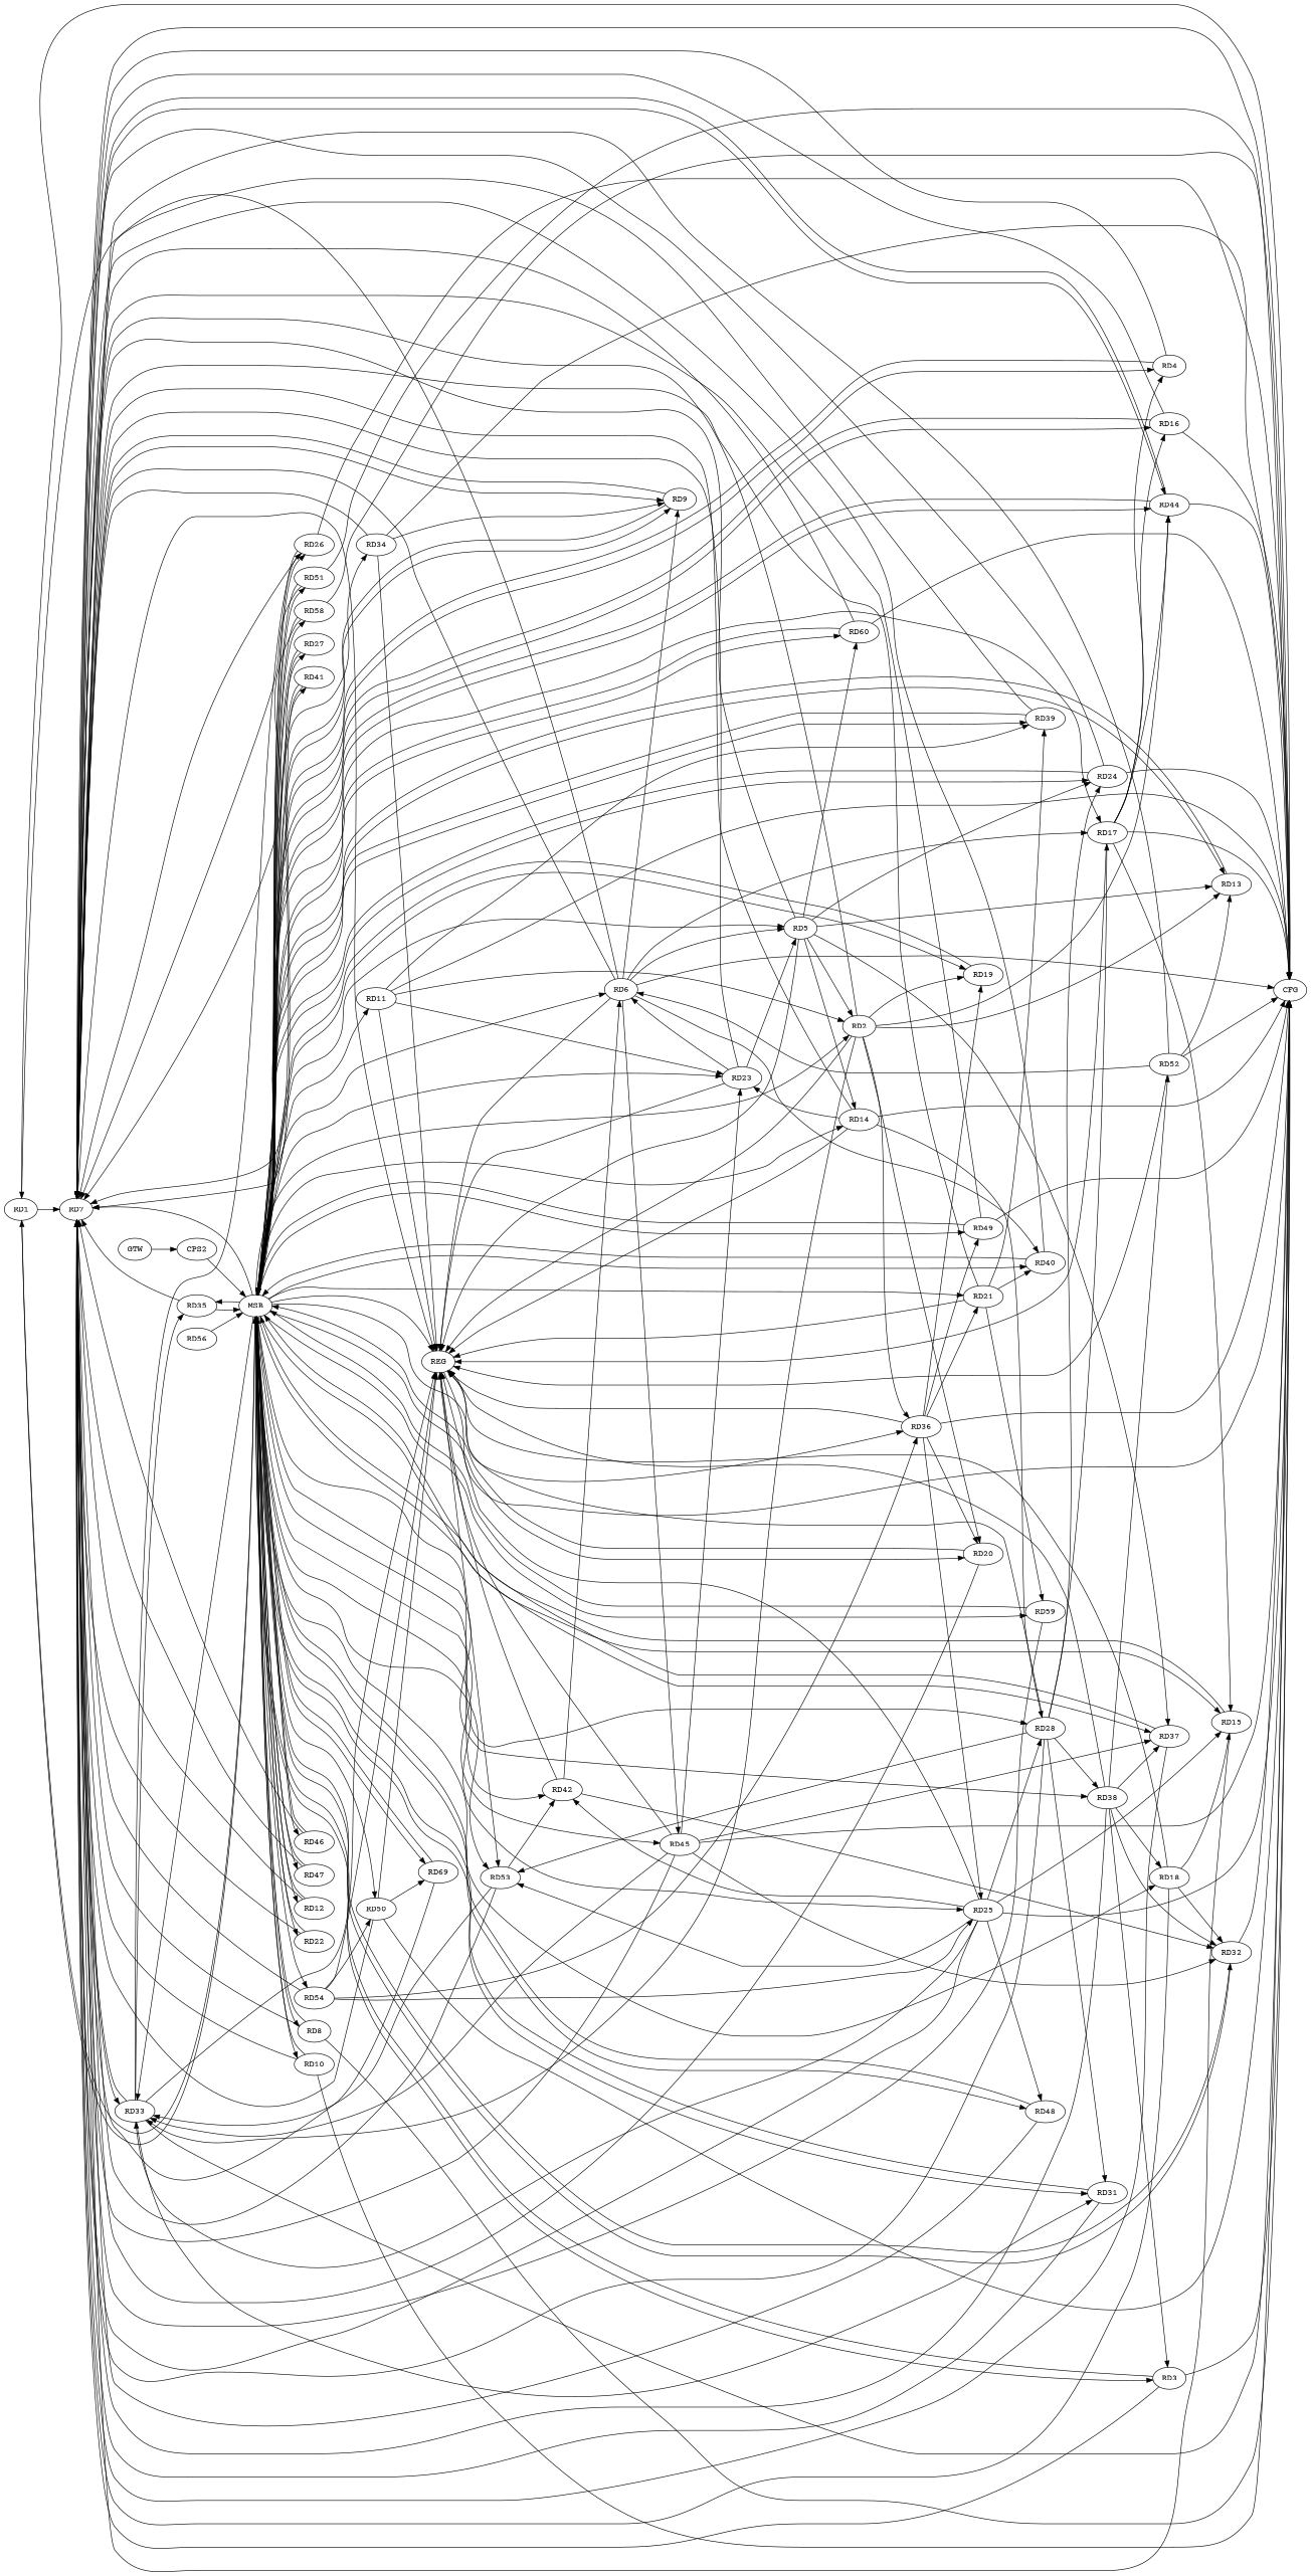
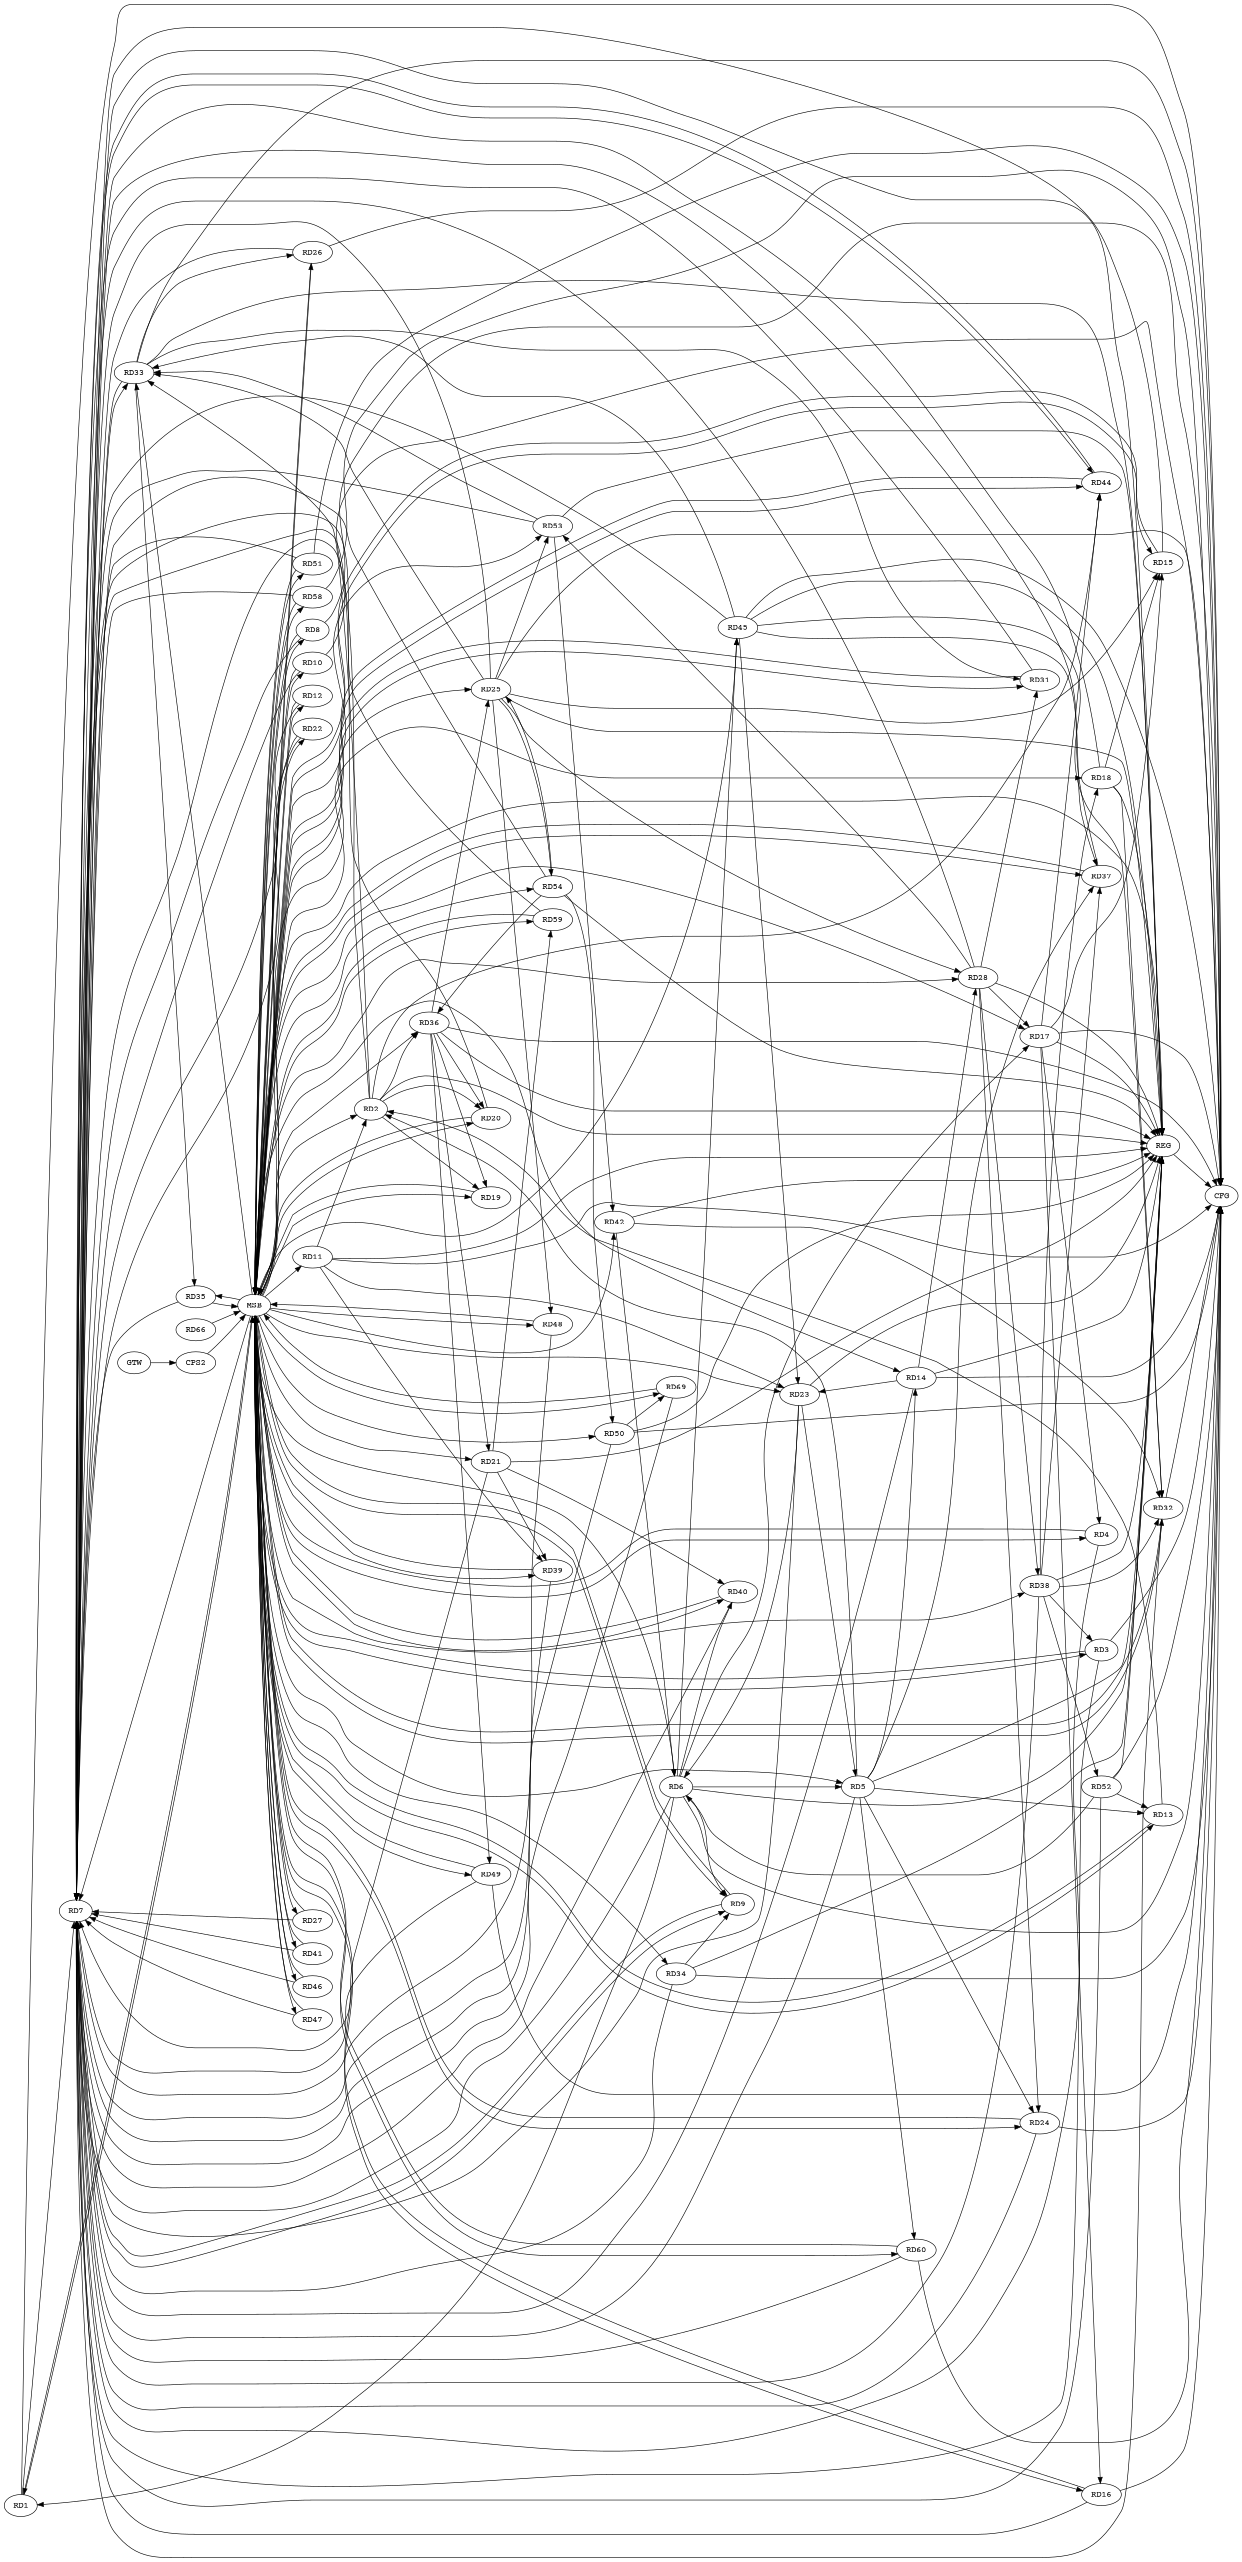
  strict digraph {
    fontname="Courier Prime"
    rankdir=LR
    node [fontname="Courier Prime"]
    edge [fontname="Courier Prime"]
    n1 [label=RD1]
    n2 [label=RD7]
    n3 [label=MSB]
    n4 [label=CFG]
    n5 [label=RD33]
    n6 [label=RD44]
    n7 [label=REG]
    n8 [label=RD9]
    n9 [label=RD2]
    n10 [label=RD13]
    n11 [label=RD19]
    n12 [label=RD20]
    n13 [label=RD36]
    n14 [label=RD3]
    n15 [label=RD4]
    n16 [label=RD5]
    n17 [label=RD14]
    n18 [label=RD24]
    n19 [label=RD60]
    n20 [label=RD37]
    n21 [label=RD6]
    n22 [label=RD17]
    n23 [label=RD40]
    n24 [label=RD45]
    n25 [label=RD8]
    n26 [label=RD10]
    n27 [label=RD11]
    n28 [label=RD23]
    n29 [label=RD39]
    n30 [label=RD12]
    n31 [label=RD28]
    n32 [label=RD15]
    n33 [label=RD16]
    n34 [label=RD18]
    n35 [label=RD32]
    n36 [label=RD21]
    n37 [label=RD59]
    n38 [label=RD22]
    n39 [label=RD25]
    n40 [label=RD48]
    n41 [label=RD53]
    n42 [label=RD54]
    n43 [label=RD26]
    n44 [label=RD27]
    n45 [label=RD31]
    n46 [label=RD38]
    n47 [label=RD69]
    n48 [label=RD35]
    n49 [label=RD34]
    n50 [label=RD49]
    n51 [label=RD41]
    n52 [label=RD42]
    n53 [label=RD46]
    n54 [label=RD47]
    n55 [label=RD50]
    n56 [label=RD51]
    n57 [label=RD58]
    n58 [label=RD52]
-   n59 [label=RD56]
+   n59 [label=RD66]
    n60 [label=CPS2]
    n61 [label=GTW]
    n1 -> n2
    n1 -> n3
    n1 -> n4
    n2 -> n5
    n2 -> n6
    n2 -> n7
    n2 -> n8
    n3 -> n1
    n3 -> n2
    n3 -> n5
    n3 -> n6
    n3 -> n7
    n3 -> n8
    n3 -> n9
    n3 -> n10
    n3 -> n11
    n3 -> n12
    n3 -> n13
    n3 -> n14
    n3 -> n15
    n3 -> n16
    n3 -> n17
    n3 -> n18
    n3 -> n19
    n3 -> n20
    n3 -> n21
    n3 -> n22
    n3 -> n23
    n3 -> n24
    n3 -> n25
    n3 -> n26
    n3 -> n27
    n3 -> n28
    n3 -> n29
    n3 -> n30
    n3 -> n31
    n3 -> n32
    n3 -> n33
    n3 -> n34
    n3 -> n35
    n3 -> n36
    n3 -> n37
    n3 -> n38
    n3 -> n39
    n3 -> n40
    n3 -> n41
    n3 -> n42
    n3 -> n43
    n3 -> n44
    n3 -> n45
    n3 -> n46
    n3 -> n47
    n3 -> n48
    n3 -> n49
    n3 -> n50
    n3 -> n51
    n3 -> n52
    n3 -> n53
    n3 -> n54
    n3 -> n55
    n3 -> n56
    n3 -> n57
    n5 -> n2
    n5 -> n4
    n5 -> n7
    n5 -> n43
    n5 -> n45
    n5 -> n48
    n6 -> n2
    n6 -> n3
-   n6 -> n4
    n7 -> n4
    n8 -> n2
    n8 -> n3
    n9 -> n2
    n9 -> n5
    n9 -> n6
    n9 -> n7
-   n9 -> n10
+   n10 -> n9
    n9 -> n11
    n9 -> n12
    n9 -> n13
    n10 -> n3
    n11 -> n3
    n12 -> n2
    n12 -> n3
    n13 -> n4
    n13 -> n7
    n13 -> n11
    n13 -> n12
    n13 -> n36
    n13 -> n39
    n13 -> n50
    n14 -> n2
    n14 -> n3
    n14 -> n4
    n15 -> n2
    n15 -> n3
    n16 -> n2
    n16 -> n7
    n16 -> n9
    n16 -> n10
    n16 -> n17
    n16 -> n18
    n16 -> n19
    n16 -> n20
    n17 -> n2
    n17 -> n4
    n17 -> n7
    n17 -> n28
    n17 -> n31
    n18 -> n2
    n18 -> n3
    n18 -> n4
    n19 -> n2
    n19 -> n3
    n19 -> n4
    n20 -> n2
    n20 -> n3
    n21 -> n1
    n21 -> n2
    n21 -> n4
    n21 -> n7
    n21 -> n8
    n21 -> n16
    n21 -> n22
    n21 -> n23
    n21 -> n24
    n22 -> n4
    n22 -> n6
    n22 -> n7
    n22 -> n15
    n22 -> n32
    n22 -> n33
    n23 -> n2
    n23 -> n3
    n24 -> n2
    n24 -> n4
    n24 -> n5
    n24 -> n7
    n24 -> n20
    n24 -> n28
    n24 -> n35
    n25 -> n2
    n25 -> n3
    n25 -> n4
    n26 -> n2
    n26 -> n3
    n26 -> n4
    n27 -> n4
    n27 -> n7
    n27 -> n9
    n27 -> n28
    n27 -> n29
    n28 -> n2
    n28 -> n7
    n28 -> n16
    n28 -> n21
    n29 -> n2
    n29 -> n3
    n30 -> n2
    n30 -> n3
    n31 -> n2
    n31 -> n7
    n31 -> n18
    n31 -> n22
    n31 -> n41
    n31 -> n45
    n31 -> n46
    n32 -> n2
    n32 -> n3
    n33 -> n2
    n33 -> n3
    n33 -> n4
    n34 -> n2
    n34 -> n7
    n34 -> n32
    n34 -> n35
-   n4 -> n2
+   n35 -> n2
    n35 -> n3
    n35 -> n4
    n36 -> n2
    n36 -> n7
    n36 -> n23
    n36 -> n29
    n36 -> n37
    n37 -> n2
    n37 -> n3
    n38 -> n2
    n38 -> n3
    n39 -> n2
    n39 -> n4
    n39 -> n5
    n39 -> n7
    n39 -> n31
    n39 -> n32
    n39 -> n40
    n39 -> n41
-   n39 -> n52
+   n39 -> n42
    n40 -> n2
    n40 -> n3
    n41 -> n2
    n41 -> n5
-   n7 -> n41
+   n41 -> n7
    n41 -> n52
    n42 -> n2
    n42 -> n7
    n42 -> n13
    n42 -> n39
    n42 -> n55
    n43 -> n2
    n43 -> n3
    n43 -> n4
    n44 -> n2
    n44 -> n3
    n45 -> n2
    n45 -> n3
    n46 -> n2
    n46 -> n7
    n46 -> n14
    n46 -> n20
    n46 -> n34
    n46 -> n35
    n46 -> n58
    n47 -> n2
    n47 -> n3
    n48 -> n2
    n48 -> n3
    n49 -> n2
    n49 -> n4
    n49 -> n7
    n49 -> n8
    n50 -> n2
    n50 -> n3
    n50 -> n4
    n51 -> n2
    n51 -> n3
    n52 -> n7
    n52 -> n21
    n52 -> n35
    n53 -> n2
    n53 -> n3
    n54 -> n2
    n54 -> n3
    n55 -> n2
    n55 -> n4
    n55 -> n7
    n55 -> n47
    n56 -> n2
    n56 -> n3
    n56 -> n4
    n57 -> n2
    n57 -> n3
    n57 -> n4
    n58 -> n2
    n58 -> n4
    n58 -> n7
    n58 -> n10
    n58 -> n21
    n59 -> n3
    n60 -> n3
    n61 -> n60
  }
